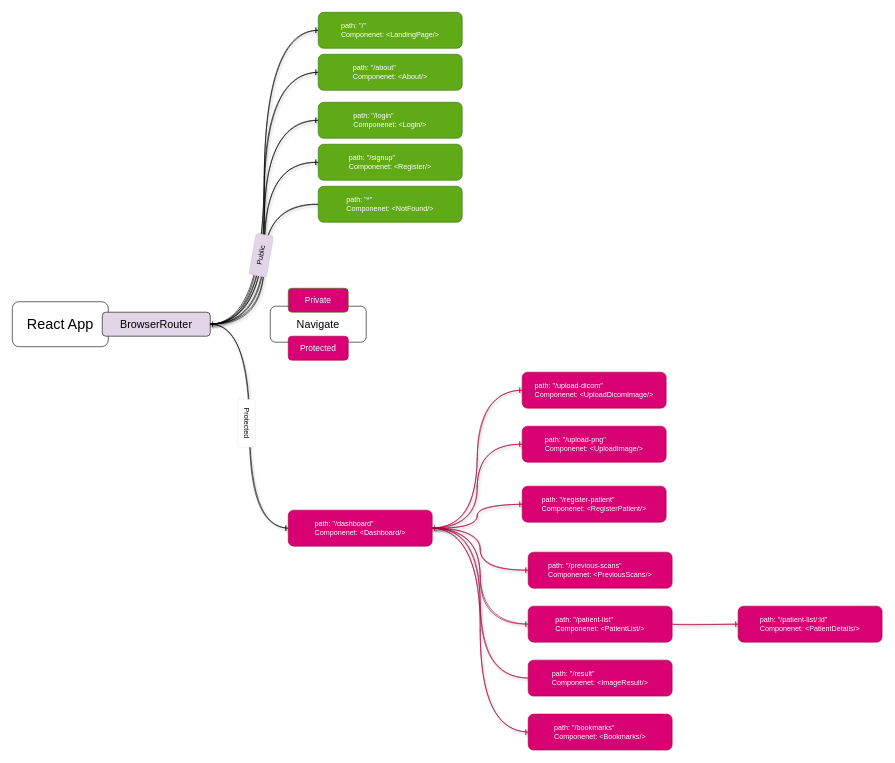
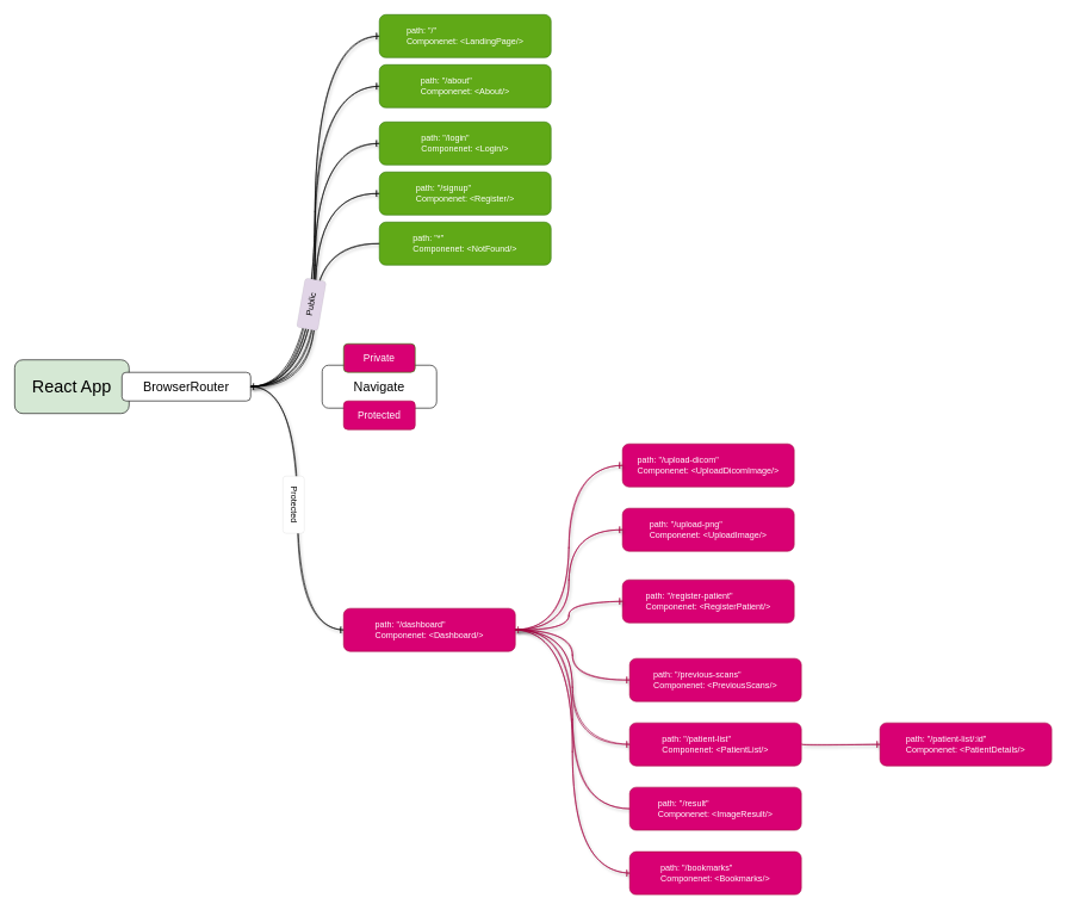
  <mxCell id="0" />
  <mxCell id="1" parent="0" />
  <mxCell id="2" style="edgeStyle=orthogonalEdgeStyle;html=1;exitX=1;exitY=0.5;exitDx=0;exitDy=0;entryX=0;entryY=0.5;entryDx=0;entryDy=0;curved=1;endArrow=diamond;" edge="1" parent="1" source="3" target="9"><mxGeometry relative="1" as="geometry" /></mxCell>
- <mxCell id="3" value="&lt;font style=&quot;font-size: 24px;&quot;&gt;React App&lt;/font&gt;" style="rounded=1;whiteSpace=wrap;html=1;" vertex="1" parent="1"><mxGeometry x="20" y="502.5" width="160" height="75" as="geometry" /></mxCell>
+ <mxCell id="3" value="&lt;font style=&quot;font-size: 24px;&quot;&gt;React App&lt;/font&gt;" style="rounded=1;whiteSpace=wrap;html=1;fillColor=#d5e8d4;" vertex="1" parent="1"><mxGeometry x="20" y="502.5" width="160" height="75" as="geometry" /></mxCell>
  <mxCell id="4" style="edgeStyle=orthogonalEdgeStyle;curved=1;sketch=1;html=1;exitX=1;exitY=0.5;exitDx=0;exitDy=0;entryX=0;entryY=0.5;entryDx=0;entryDy=0;shadow=1;endArrow=ERone;endFill=0;" edge="1" parent="1" source="9" target="10"><mxGeometry relative="1" as="geometry" /></mxCell>
  <mxCell id="5" style="edgeStyle=orthogonalEdgeStyle;curved=1;sketch=1;html=1;exitX=1;exitY=0.5;exitDx=0;exitDy=0;entryX=0;entryY=0.5;entryDx=0;entryDy=0;shadow=1;fontSize=14;endArrow=ERone;endFill=0;" edge="1" parent="1" source="9" target="11"><mxGeometry relative="1" as="geometry" /></mxCell>
  <mxCell id="6" style="edgeStyle=orthogonalEdgeStyle;curved=1;sketch=1;html=1;exitX=1;exitY=0.5;exitDx=0;exitDy=0;entryX=0;entryY=0.5;entryDx=0;entryDy=0;shadow=1;fontSize=14;endArrow=ERone;endFill=0;" edge="1" parent="1" source="9" target="23"><mxGeometry relative="1" as="geometry" /></mxCell>
  <mxCell id="7" style="edgeStyle=orthogonalEdgeStyle;curved=1;sketch=1;html=1;entryX=0;entryY=0.5;entryDx=0;entryDy=0;shadow=1;fontSize=14;endArrow=ERone;endFill=0;startArrow=none;" edge="1" parent="1" target="21"><mxGeometry relative="1" as="geometry"><mxPoint x="350" y="540" as="sourcePoint" /></mxGeometry></mxCell>
  <mxCell id="8" style="edgeStyle=orthogonalEdgeStyle;curved=1;sketch=1;html=1;entryX=0;entryY=0.5;entryDx=0;entryDy=0;shadow=1;fontSize=14;endArrow=ERone;endFill=0;startArrow=none;" edge="1" parent="1" target="22"><mxGeometry relative="1" as="geometry"><mxPoint x="350" y="540" as="sourcePoint" /></mxGeometry></mxCell>
- <mxCell id="9" value="&lt;font style=&quot;font-size: 18px;&quot;&gt;BrowserRouter&lt;/font&gt;" style="rounded=1;whiteSpace=wrap;html=1;fillColor=#e1d5e7;" vertex="1" parent="1"><mxGeometry x="170" y="520" width="180" height="40" as="geometry" /></mxCell>
+ <mxCell id="9" value="&lt;font style=&quot;font-size: 18px;&quot;&gt;BrowserRouter&lt;/font&gt;" style="rounded=1;whiteSpace=wrap;html=1;" vertex="1" parent="1"><mxGeometry x="170" y="520" width="180" height="40" as="geometry" /></mxCell>
  <mxCell id="10" value="&lt;div style=&quot;text-align: left;&quot;&gt;&lt;span style=&quot;background-color: initial;&quot;&gt;path: &quot;/about&quot;&lt;/span&gt;&lt;/div&gt;&lt;div style=&quot;text-align: left;&quot;&gt;&lt;span style=&quot;background-color: initial;&quot;&gt;Componenet: &amp;lt;About/&amp;gt;&lt;/span&gt;&lt;/div&gt;" style="rounded=1;whiteSpace=wrap;html=1;fillColor=#60a917;fontColor=#ffffff;strokeColor=#2D7600;" vertex="1" parent="1"><mxGeometry x="530" y="90" width="240" height="60" as="geometry" /></mxCell>
  <mxCell id="11" value="&lt;div style=&quot;text-align: left;&quot;&gt;&lt;span style=&quot;background-color: initial;&quot;&gt;path: &quot;/login&quot;&lt;/span&gt;&lt;/div&gt;&lt;div style=&quot;text-align: left;&quot;&gt;&lt;span style=&quot;background-color: initial;&quot;&gt;Componenet: &amp;lt;Login/&amp;gt;&lt;/span&gt;&lt;/div&gt;" style="rounded=1;whiteSpace=wrap;html=1;fillColor=#60a917;fontColor=#ffffff;strokeColor=#2D7600;" vertex="1" parent="1"><mxGeometry x="530" y="170" width="240" height="60" as="geometry" /></mxCell>
  <mxCell id="12" value="&lt;div style=&quot;text-align: left;&quot;&gt;&lt;span style=&quot;background-color: initial;&quot;&gt;path: &quot;/register-patient&quot;&lt;/span&gt;&lt;/div&gt;&lt;div style=&quot;text-align: left;&quot;&gt;&lt;span style=&quot;background-color: initial;&quot;&gt;Componenet: &amp;lt;RegisterPatient/&amp;gt;&lt;/span&gt;&lt;/div&gt;" style="rounded=1;whiteSpace=wrap;html=1;fillColor=#d80073;fontColor=#ffffff;strokeColor=#A50040;" vertex="1" parent="1"><mxGeometry x="870" y="810" width="240" height="60" as="geometry" /></mxCell>
  <mxCell id="13" value="&lt;div style=&quot;text-align: left;&quot;&gt;&lt;span style=&quot;background-color: initial;&quot;&gt;path: &quot;/upload-dicom&quot;&lt;/span&gt;&lt;/div&gt;&lt;div style=&quot;text-align: left;&quot;&gt;&lt;span style=&quot;background-color: initial;&quot;&gt;Componenet: &amp;lt;UploadDicomImage/&amp;gt;&lt;/span&gt;&lt;/div&gt;" style="rounded=1;whiteSpace=wrap;html=1;fillColor=#d80073;fontColor=#ffffff;strokeColor=#A50040;" vertex="1" parent="1"><mxGeometry x="870" y="620" width="240" height="60" as="geometry" /></mxCell>
  <mxCell id="14" value="&lt;div style=&quot;text-align: left;&quot;&gt;&lt;span style=&quot;background-color: initial;&quot;&gt;path: &quot;/upload-png&quot;&lt;/span&gt;&lt;/div&gt;&lt;div style=&quot;text-align: left;&quot;&gt;&lt;span style=&quot;background-color: initial;&quot;&gt;Componenet: &amp;lt;UploadImage/&amp;gt;&lt;/span&gt;&lt;/div&gt;" style="rounded=1;whiteSpace=wrap;html=1;fillColor=#d80073;fontColor=#ffffff;strokeColor=#A50040;" vertex="1" parent="1"><mxGeometry x="870" y="710" width="240" height="60" as="geometry" /></mxCell>
  <mxCell id="15" style="edgeStyle=orthogonalEdgeStyle;curved=1;sketch=1;html=1;exitX=1;exitY=0.5;exitDx=0;exitDy=0;entryX=0;entryY=0.5;entryDx=0;entryDy=0;shadow=1;fontSize=14;endArrow=ERone;endFill=0;fillColor=#d80073;strokeColor=#A50040;" edge="1" parent="1" source="21" target="13"><mxGeometry relative="1" as="geometry" /></mxCell>
  <mxCell id="16" style="edgeStyle=orthogonalEdgeStyle;curved=1;sketch=1;html=1;exitX=1;exitY=0.5;exitDx=0;exitDy=0;entryX=0;entryY=0.5;entryDx=0;entryDy=0;shadow=1;fontSize=14;endArrow=ERone;endFill=0;fillColor=#d80073;strokeColor=#A50040;" edge="1" parent="1" source="21" target="14"><mxGeometry relative="1" as="geometry" /></mxCell>
  <mxCell id="17" style="edgeStyle=orthogonalEdgeStyle;curved=1;sketch=1;html=1;exitX=1;exitY=0.5;exitDx=0;exitDy=0;entryX=0;entryY=0.5;entryDx=0;entryDy=0;shadow=1;fontSize=14;endArrow=ERone;endFill=0;fillColor=#d80073;strokeColor=#A50040;" edge="1" parent="1" source="21" target="12"><mxGeometry relative="1" as="geometry" /></mxCell>
  <mxCell id="18" style="edgeStyle=orthogonalEdgeStyle;curved=1;sketch=1;html=1;exitX=1;exitY=0.5;exitDx=0;exitDy=0;entryX=0;entryY=0.5;entryDx=0;entryDy=0;shadow=1;fontSize=14;endArrow=ERone;endFill=0;fillColor=#d80073;strokeColor=#A50040;" edge="1" parent="1" source="21" target="26"><mxGeometry relative="1" as="geometry" /></mxCell>
  <mxCell id="19" style="edgeStyle=orthogonalEdgeStyle;curved=1;sketch=1;html=1;exitX=1;exitY=0.5;exitDx=0;exitDy=0;entryX=0;entryY=0.5;entryDx=0;entryDy=0;shadow=1;fontSize=14;endArrow=ERone;endFill=0;fillColor=#d80073;strokeColor=#A50040;" edge="1" parent="1" source="21" target="25"><mxGeometry relative="1" as="geometry" /></mxCell>
  <mxCell id="20" style="edgeStyle=orthogonalEdgeStyle;curved=1;sketch=1;html=1;exitX=1;exitY=0.5;exitDx=0;exitDy=0;entryX=0;entryY=0.5;entryDx=0;entryDy=0;shadow=1;fontSize=14;endArrow=ERone;endFill=0;fillColor=#d80073;strokeColor=#A50040;" edge="1" parent="1" source="21" target="30"><mxGeometry relative="1" as="geometry" /></mxCell>
  <mxCell id="21" value="&lt;div style=&quot;text-align: left;&quot;&gt;&lt;span style=&quot;background-color: initial;&quot;&gt;path: &quot;/dashboard&quot;&lt;/span&gt;&lt;/div&gt;&lt;div style=&quot;text-align: left;&quot;&gt;&lt;span style=&quot;background-color: initial;&quot;&gt;Componenet: &amp;lt;Dashboard/&amp;gt;&lt;/span&gt;&lt;/div&gt;" style="rounded=1;whiteSpace=wrap;html=1;fillColor=#d80073;fontColor=#ffffff;strokeColor=#A50040;" vertex="1" parent="1"><mxGeometry x="480" y="850" width="240" height="60" as="geometry" /></mxCell>
  <mxCell id="22" value="&lt;div style=&quot;text-align: left;&quot;&gt;&lt;span style=&quot;background-color: initial;&quot;&gt;path: &quot;/signup&quot;&lt;/span&gt;&lt;/div&gt;&lt;div style=&quot;text-align: left;&quot;&gt;&lt;span style=&quot;background-color: initial;&quot;&gt;Componenet: &amp;lt;Register/&amp;gt;&lt;/span&gt;&lt;/div&gt;" style="rounded=1;whiteSpace=wrap;html=1;fillColor=#60a917;fontColor=#ffffff;strokeColor=#2D7600;" vertex="1" parent="1"><mxGeometry x="530" y="240" width="240" height="60" as="geometry" /></mxCell>
  <mxCell id="23" value="&lt;div style=&quot;text-align: left;&quot;&gt;&lt;span style=&quot;background-color: initial;&quot;&gt;path: &quot;/&quot;&lt;/span&gt;&lt;/div&gt;&lt;div style=&quot;text-align: left;&quot;&gt;&lt;span style=&quot;background-color: initial;&quot;&gt;Componenet: &amp;lt;LandingPage/&amp;gt;&lt;/span&gt;&lt;/div&gt;" style="rounded=1;whiteSpace=wrap;html=1;fillColor=#60a917;fontColor=#ffffff;strokeColor=#2D7600;" vertex="1" parent="1"><mxGeometry x="530" y="20" width="240" height="60" as="geometry" /></mxCell>
  <mxCell id="24" style="edgeStyle=orthogonalEdgeStyle;curved=1;sketch=1;html=1;exitX=1;exitY=0.5;exitDx=0;exitDy=0;entryX=0;entryY=0.5;entryDx=0;entryDy=0;shadow=1;fontSize=14;endArrow=ERone;endFill=0;fillColor=#d80073;strokeColor=#A50040;" edge="1" parent="1" source="25" target="27"><mxGeometry relative="1" as="geometry" /></mxCell>
  <mxCell id="25" value="&lt;div style=&quot;text-align: left;&quot;&gt;&lt;span style=&quot;background-color: initial;&quot;&gt;path: &quot;/patient-list&quot;&lt;/span&gt;&lt;/div&gt;&lt;div style=&quot;text-align: left;&quot;&gt;&lt;span style=&quot;background-color: initial;&quot;&gt;Componenet: &amp;lt;PatientList/&amp;gt;&lt;/span&gt;&lt;/div&gt;" style="rounded=1;whiteSpace=wrap;html=1;fillColor=#d80073;fontColor=#ffffff;strokeColor=#A50040;" vertex="1" parent="1"><mxGeometry x="880" y="1010" width="240" height="60" as="geometry" /></mxCell>
  <mxCell id="26" value="&lt;div style=&quot;text-align: left;&quot;&gt;&lt;span style=&quot;background-color: initial;&quot;&gt;path: &quot;/previous-scans&quot;&lt;/span&gt;&lt;/div&gt;&lt;div style=&quot;text-align: left;&quot;&gt;&lt;span style=&quot;background-color: initial;&quot;&gt;Componenet: &amp;lt;PreviousScans/&amp;gt;&lt;/span&gt;&lt;/div&gt;" style="rounded=1;whiteSpace=wrap;html=1;fillColor=#d80073;fontColor=#ffffff;strokeColor=#A50040;" vertex="1" parent="1"><mxGeometry x="880" y="920" width="240" height="60" as="geometry" /></mxCell>
  <mxCell id="27" value="&lt;div style=&quot;text-align: left;&quot;&gt;&lt;span style=&quot;background-color: initial;&quot;&gt;path: &quot;/patient-list/:id&quot;&lt;/span&gt;&lt;/div&gt;&lt;div style=&quot;text-align: left;&quot;&gt;&lt;span style=&quot;background-color: initial;&quot;&gt;Componenet: &amp;lt;PatientDetails/&amp;gt;&lt;/span&gt;&lt;/div&gt;" style="rounded=1;whiteSpace=wrap;html=1;fillColor=#d80073;fontColor=#ffffff;strokeColor=#A50040;" vertex="1" parent="1"><mxGeometry x="1230" y="1010" width="240" height="60" as="geometry" /></mxCell>
  <mxCell id="28" style="edgeStyle=orthogonalEdgeStyle;curved=1;sketch=1;html=1;exitX=0;exitY=0.5;exitDx=0;exitDy=0;entryX=1;entryY=0.5;entryDx=0;entryDy=0;shadow=1;fontSize=14;endArrow=ERone;endFill=0;fillColor=#d80073;strokeColor=#A50040;" edge="1" parent="1" source="29" target="21"><mxGeometry relative="1" as="geometry" /></mxCell>
  <mxCell id="29" value="&lt;div style=&quot;text-align: left;&quot;&gt;&lt;span style=&quot;background-color: initial;&quot;&gt;path: &quot;/result&quot;&lt;/span&gt;&lt;/div&gt;&lt;div style=&quot;text-align: left;&quot;&gt;&lt;span style=&quot;background-color: initial;&quot;&gt;Componenet: &amp;lt;ImageResult/&amp;gt;&lt;/span&gt;&lt;/div&gt;" style="rounded=1;whiteSpace=wrap;html=1;fillColor=#d80073;fontColor=#ffffff;strokeColor=#A50040;" vertex="1" parent="1"><mxGeometry x="880" y="1100" width="240" height="60" as="geometry" /></mxCell>
  <mxCell id="30" value="&lt;div style=&quot;text-align: left;&quot;&gt;&lt;span style=&quot;background-color: initial;&quot;&gt;path: &quot;/bookmarks&quot;&lt;/span&gt;&lt;/div&gt;&lt;div style=&quot;text-align: left;&quot;&gt;&lt;span style=&quot;background-color: initial;&quot;&gt;Componenet: &amp;lt;Bookmarks/&amp;gt;&lt;/span&gt;&lt;/div&gt;" style="rounded=1;whiteSpace=wrap;html=1;fillColor=#d80073;fontColor=#ffffff;strokeColor=#A50040;" vertex="1" parent="1"><mxGeometry x="880" y="1190" width="240" height="60" as="geometry" /></mxCell>
  <mxCell id="31" value="&lt;div style=&quot;text-align: left;&quot;&gt;&lt;font style=&quot;font-size: 18px;&quot;&gt;Navigate&lt;/font&gt;&lt;/div&gt;" style="rounded=1;whiteSpace=wrap;html=1;" vertex="1" parent="1"><mxGeometry x="450" y="510" width="160" height="60" as="geometry" /></mxCell>
  <mxCell id="32" value="Protected" style="rounded=1;whiteSpace=wrap;html=1;dashed=1;dashPattern=12 12;strokeWidth=0;rotation=90;" vertex="1" parent="1"><mxGeometry x="370" y="690" width="80" height="30" as="geometry" /></mxCell>
  <mxCell id="33" value="&lt;div style=&quot;text-align: left;&quot;&gt;&lt;font style=&quot;font-size: 14px;&quot;&gt;Protected&lt;/font&gt;&lt;/div&gt;" style="rounded=1;whiteSpace=wrap;html=1;fillColor=#d80073;fontColor=#ffffff;strokeColor=#A50040;" vertex="1" parent="1"><mxGeometry x="480" y="560" width="100" height="40" as="geometry" /></mxCell>
  <mxCell id="34" value="&lt;div style=&quot;text-align: left;&quot;&gt;&lt;span style=&quot;font-size: 14px;&quot;&gt;Private&lt;/span&gt;&lt;/div&gt;" style="rounded=1;whiteSpace=wrap;html=1;fillColor=#d80073;fontColor=#ffffff;strokeColor=#2D7600;" vertex="1" parent="1"><mxGeometry x="480" y="480" width="100" height="40" as="geometry" /></mxCell>
  <mxCell id="35" style="edgeStyle=orthogonalEdgeStyle;curved=1;sketch=1;html=1;exitX=0;exitY=0.5;exitDx=0;exitDy=0;entryX=1;entryY=0.5;entryDx=0;entryDy=0;shadow=1;fontSize=18;endArrow=ERone;endFill=0;" edge="1" parent="1" source="36" target="9"><mxGeometry relative="1" as="geometry" /></mxCell>
  <mxCell id="36" value="&lt;div style=&quot;text-align: left;&quot;&gt;&lt;span style=&quot;background-color: initial;&quot;&gt;path: &quot;*&quot;&lt;/span&gt;&lt;/div&gt;&lt;div style=&quot;text-align: left;&quot;&gt;&lt;span style=&quot;background-color: initial;&quot;&gt;Componenet: &amp;lt;NotFound/&amp;gt;&lt;/span&gt;&lt;/div&gt;" style="rounded=1;whiteSpace=wrap;html=1;fillColor=#60a917;fontColor=#ffffff;strokeColor=#2D7600;" vertex="1" parent="1"><mxGeometry x="530" width="240" height="60" as="geometry" y="310" /></mxCell>
  <mxCell id="37" value="Public" style="rounded=1;whiteSpace=wrap;html=1;dashed=1;dashPattern=12 12;strokeWidth=0;rotation=-80;fillColor=#e1d5e7;" vertex="1" parent="1"><mxGeometry x="400" y="410" width="70" height="30" as="geometry" /></mxCell>
